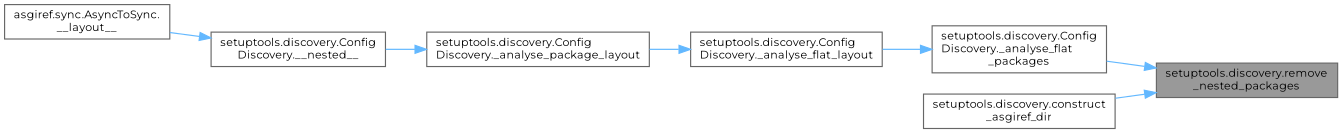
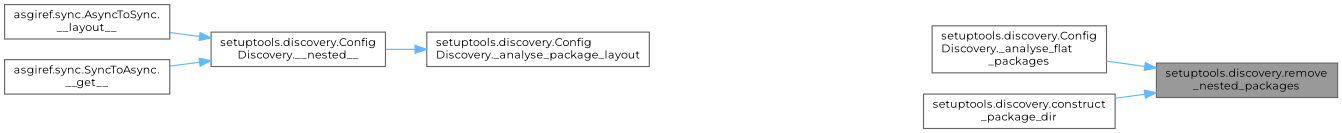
  digraph {
    fontname=Montserrat
    rankdir=RL
    node [color=grey40 fillcolor=white fontname=Montserrat fontsize=10 shape=box style=filled]
    edge [color=steelblue1 dir=back fontname=Montserrat fontsize=10 labelfontname=Helvetica labelfontsize=10 style=solid]
    n1 [color=gray40 fillcolor=grey60 fontcolor=black height=0.2 label="setuptools.discovery.remove\l_nested_packages" width=0.4]
    n2 [height=0.2 label="setuptools.discovery.Config\lDiscovery._analyse_flat\l_packages" width=0.4]
-   n3 [height=0.2 label="setuptools.discovery.construct\l_asgiref_dir" width=0.4]
-   n4 [height=0.2 label="setuptools.discovery.Config\lDiscovery._analyse_flat_layout" width=0.4]
+   n3 [height=0.2 label="setuptools.discovery.construct\l_package_dir" width=0.4]
    n5 [height=0.2 label="setuptools.discovery.Config\lDiscovery._analyse_package_layout" width=0.4]
    n6 [height=0.2 label="setuptools.discovery.Config\lDiscovery.__nested__" width=0.4]
    n7 [height=0.2 label="asgiref.sync.AsyncToSync.\l__layout__" width=0.4]
+   n8 [height=0.2 label="asgiref.sync.SyncToAsync.\l__get__" width=0.4]
    n1 -> n2
    n1 -> n3
-   n2 -> n4
-   n4 -> n5
    n5 -> n6
    n6 -> n7
+   n6 -> n8
  }
